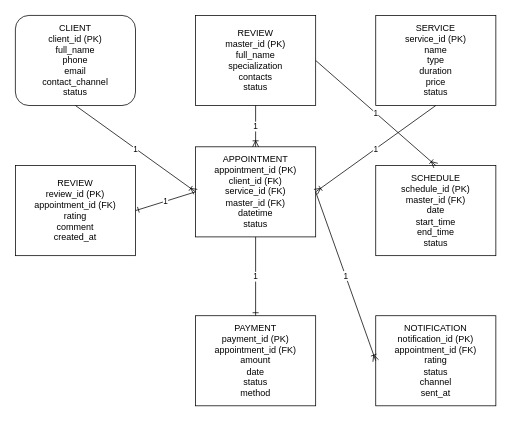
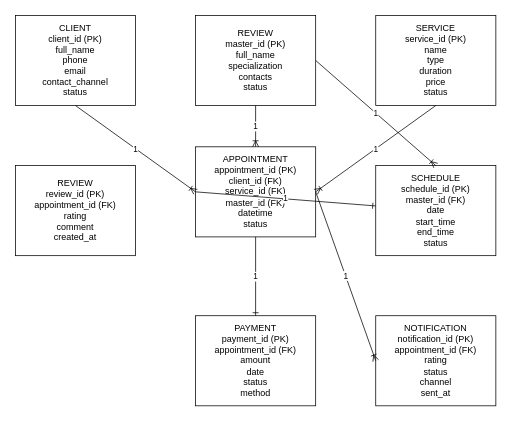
  <mxCell id="0" />
  <mxCell id="1" parent="0" />
- <mxCell id="2" value="CLIENT&#10;client_id (PK)&#10;full_name&#10;phone&#10;email&#10;contact_channel&#10;status" style="whiteSpace=wrap;html=1;rounded=1;" vertex="1" parent="1"><mxGeometry x="20" y="20" width="160" height="120" as="geometry" /></mxCell>
+ <mxCell id="2" value="CLIENT&#10;client_id (PK)&#10;full_name&#10;phone&#10;email&#10;contact_channel&#10;status" style="rounded=0;whiteSpace=wrap;html=1;" vertex="1" parent="1"><mxGeometry x="20" y="20" width="160" height="120" as="geometry" /></mxCell>
  <mxCell id="3" value="REVIEW&#10;master_id (PK)&#10;full_name&#10;specialization&#10;contacts&#10;status" style="rounded=0;whiteSpace=wrap;html=1;" vertex="1" parent="1"><mxGeometry x="260" y="20" width="160" height="120" as="geometry" /></mxCell>
  <mxCell id="4" value="SERVICE&#10;service_id (PK)&#10;name&#10;type&#10;duration&#10;price&#10;status" style="rounded=0;whiteSpace=wrap;html=1;" vertex="1" parent="1"><mxGeometry x="500" y="20" width="160" height="120" as="geometry" /></mxCell>
  <mxCell id="5" value="APPOINTMENT&#10;appointment_id (PK)&#10;client_id (FK)&#10;service_id (FK)&#10;master_id (FK)&#10;datetime&#10;status" style="rounded=0;whiteSpace=wrap;html=1;" vertex="1" parent="1"><mxGeometry x="260" y="195" width="160" height="120" as="geometry" /></mxCell>
  <mxCell id="6" value="SCHEDULE&#10;schedule_id (PK)&#10;master_id (FK)&#10;date&#10;start_time&#10;end_time&#10;status" style="rounded=0;whiteSpace=wrap;html=1;" vertex="1" parent="1"><mxGeometry x="500" y="220" width="160" height="120" as="geometry" /></mxCell>
  <mxCell id="7" value="REVIEW&#10;review_id (PK)&#10;appointment_id (FK)&#10;rating&#10;comment&#10;created_at" style="rounded=0;whiteSpace=wrap;html=1;" vertex="1" parent="1"><mxGeometry x="20" y="220" width="160" height="120" as="geometry" /></mxCell>
  <mxCell id="8" value="PAYMENT&#10;payment_id (PK)&#10;appointment_id (FK)&#10;amount&#10;date&#10;status&#10;method" style="rounded=0;whiteSpace=wrap;html=1;" vertex="1" parent="1"><mxGeometry x="260" y="420" width="160" height="120" as="geometry" /></mxCell>
  <mxCell id="9" value="NOTIFICATION&#10;notification_id (PK)&#10;appointment_id (FK)&#10;rating&#10;status&#10;channel&#10;sent_at" style="rounded=0;whiteSpace=wrap;html=1;" vertex="1" parent="1"><mxGeometry x="500" y="420" width="160" height="120" as="geometry" /></mxCell>
  <mxCell id="10" value="1" style="endArrow=ERoneToMany;html=1;rounded=0;exitX=0.5;exitY=1;exitDx=0;exitDy=0;entryX=0;entryY=0.5;entryDx=0;entryDy=0;endFill=0;" edge="1" parent="1" source="2" target="5"><mxGeometry relative="1" as="geometry" /></mxCell>
  <mxCell id="11" value="1" style="endArrow=ERoneToMany;html=1;rounded=0;exitX=0.5;exitY=1;exitDx=0;exitDy=0;entryX=0.5;entryY=0;entryDx=0;entryDy=0;endFill=0;" edge="1" parent="1" source="3" target="5"><mxGeometry relative="1" as="geometry" /></mxCell>
  <mxCell id="12" value="1" style="endArrow=ERoneToMany;html=1;rounded=0;exitX=0.5;exitY=1;exitDx=0;exitDy=0;entryX=1;entryY=0.5;entryDx=0;entryDy=0;endFill=0;" edge="1" parent="1" source="4" target="5"><mxGeometry relative="1" as="geometry" /></mxCell>
  <mxCell id="13" value="1" style="endArrow=ERoneToMany;html=1;rounded=0;exitX=1;exitY=0.5;exitDx=0;exitDy=0;entryX=0.5;entryY=0;entryDx=0;entryDy=0;endFill=0;" edge="1" parent="1" source="3" target="6"><mxGeometry relative="1" as="geometry" /></mxCell>
- <mxCell id="14" value="1" style="endArrow=ERone;html=1;rounded=0;exitX=0;exitY=0.5;exitDx=0;exitDy=0;entryX=1;entryY=0.5;entryDx=0;entryDy=0;endFill=0;" edge="1" parent="1" source="5" target="7"><mxGeometry relative="1" as="geometry" /></mxCell>
+ <mxCell id="14" value="1" style="endArrow=ERone;html=1;rounded=0;exitX=0;exitY=0.5;exitDx=0;exitDy=0;endFill=0;" edge="1" parent="1" source="5" target="6"><mxGeometry relative="1" as="geometry" /></mxCell>
  <mxCell id="15" value="1" style="endArrow=ERone;html=1;rounded=0;exitX=0.5;exitY=1;exitDx=0;exitDy=0;entryX=0.5;entryY=0;entryDx=0;entryDy=0;endFill=0;" edge="1" parent="1" source="5" target="8"><mxGeometry relative="1" as="geometry" /></mxCell>
  <mxCell id="16" value="1" style="endArrow=ERoneToMany;html=1;rounded=0;exitX=1;exitY=0.5;exitDx=0;exitDy=0;entryX=0;entryY=0.5;entryDx=0;entryDy=0;endFill=0;" edge="1" parent="1" source="5" target="9"><mxGeometry relative="1" as="geometry" /></mxCell>
